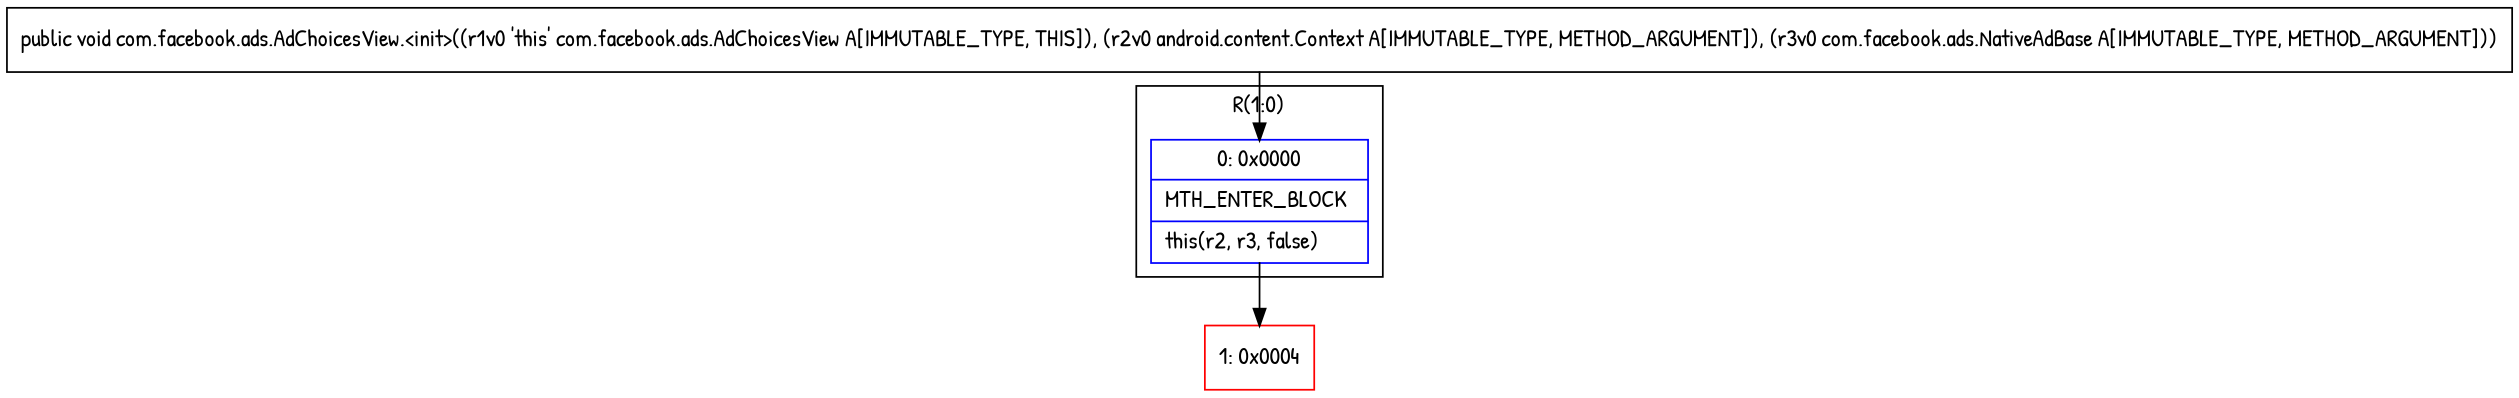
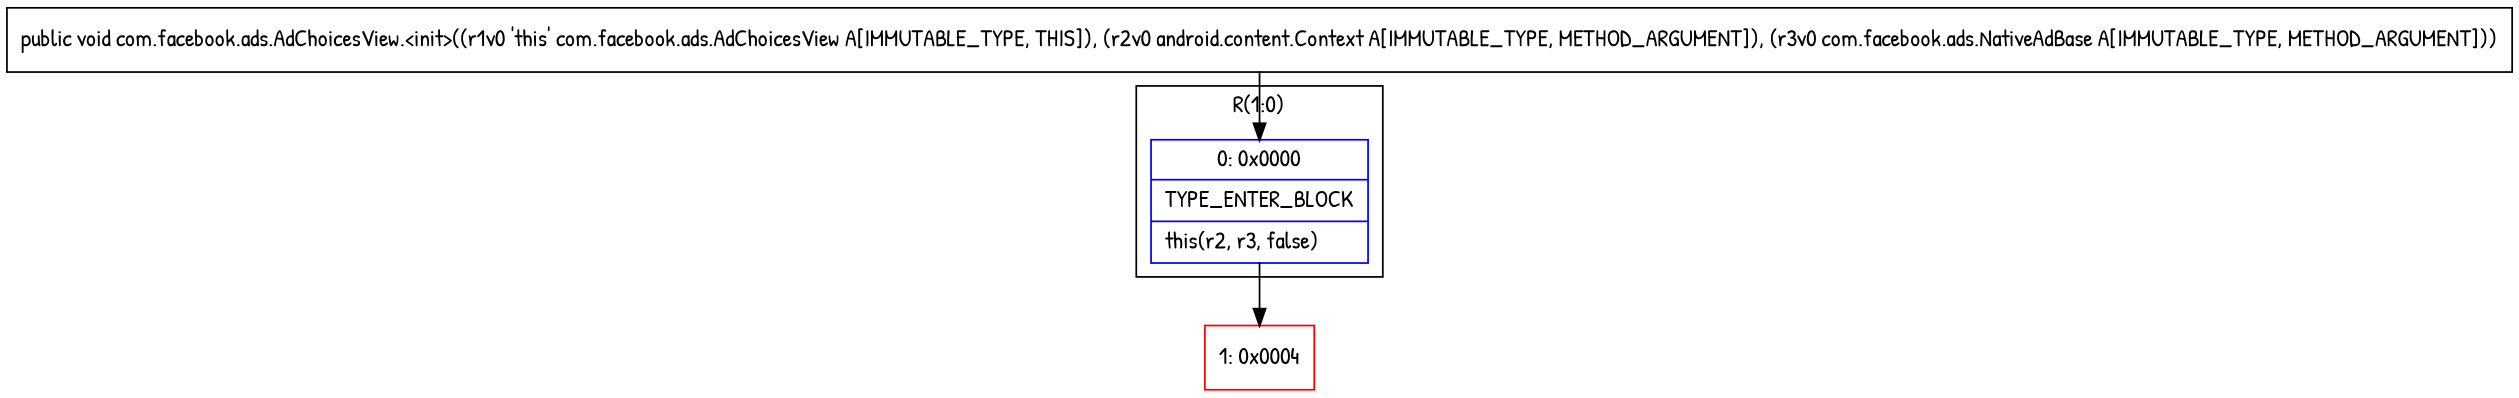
  digraph {
    fontname="Patrick Hand"
    node [shape=record fontname="Patrick Hand"]
    edge [fontname="Patrick Hand"]
-   n1 [color=blue label="{0\:\ 0x0000|MTH_ENTER_BLOCK\l|this(r2, r3, false)\l}"]
+   n1 [color=blue label="{0\:\ 0x0000|TYPE_ENTER_BLOCK\l|this(r2, r3, false)\l}"]
    n2 [color=red label="{1\:\ 0x0004}"]
    n3 [label="{public void com.facebook.ads.AdChoicesView.\<init\>((r1v0 'this' com.facebook.ads.AdChoicesView A[IMMUTABLE_TYPE, THIS]), (r2v0 android.content.Context A[IMMUTABLE_TYPE, METHOD_ARGUMENT]), (r3v0 com.facebook.ads.NativeAdBase A[IMMUTABLE_TYPE, METHOD_ARGUMENT])) }"]
    subgraph cluster_1 {
      label="R(1:0)"
      n1
    }
    n1 -> n2
    n3 -> n1
  }
